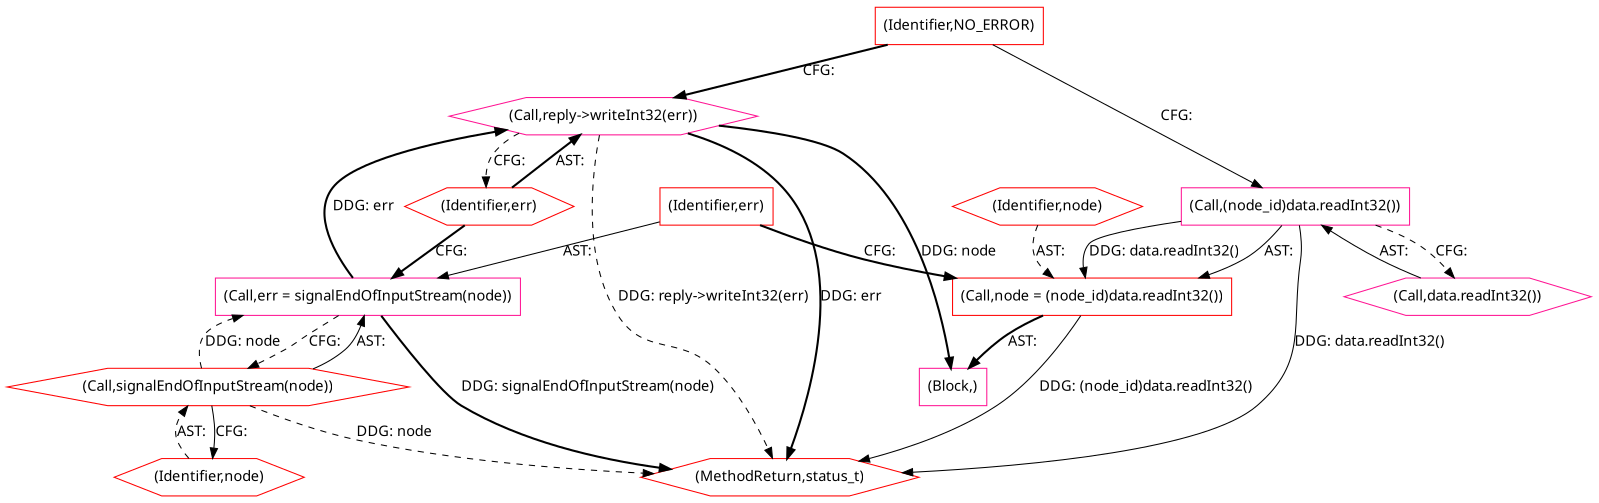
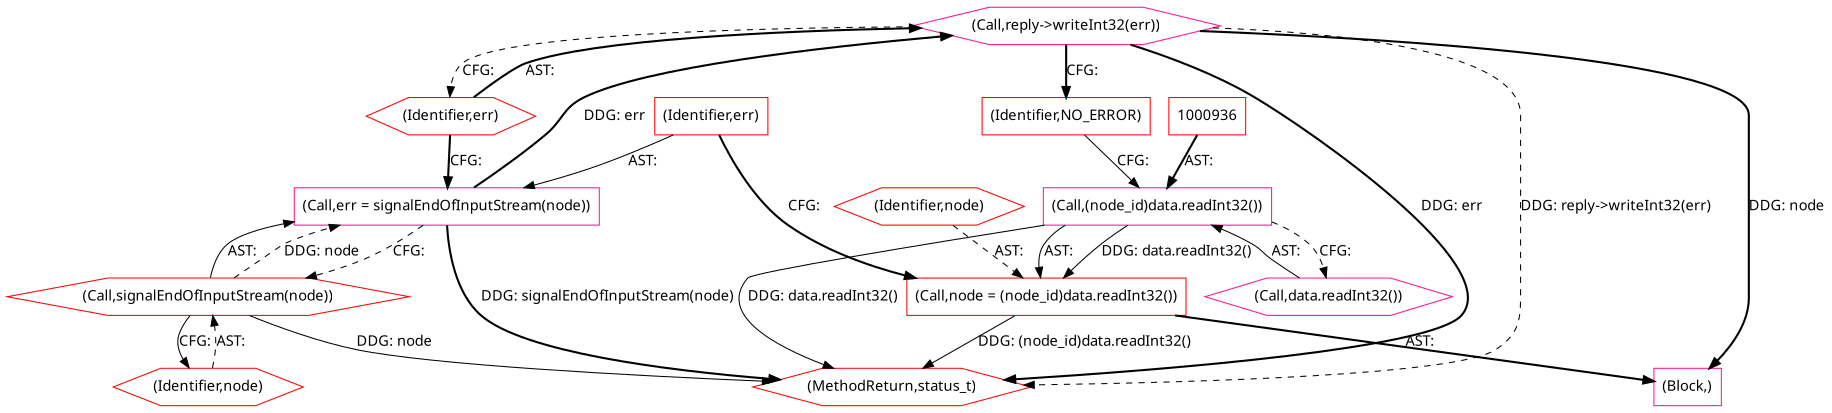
  digraph {
    fontname="Noto Sans"
    node [color=red fontname="Noto Sans" shape=hexagon]
    edge [fontname="Noto Sans" style=bold]
    n1 [color=deeppink label="(Call,reply->writeInt32(err))"]
    n2 [label="(Identifier,err)"]
    n3 [color=deeppink label="(Block,)" shape=box]
    n4 [label="(MethodReturn,status_t)"]
    n5 [color=deeppink label="(Call,err = signalEndOfInputStream(node))" shape=box]
    n6 [label="(Call,signalEndOfInputStream(node))"]
    n7 [label="(Identifier,node)"]
    n8 [label="(Call,node = (node_id)data.readInt32())" shape=box]
    n9 [color=deeppink label="(Call,(node_id)data.readInt32())" shape=box]
    n10 [color=deeppink label="(Call,data.readInt32())"]
    n11 [label="(Identifier,NO_ERROR)" shape=box]
    n12 [label="(Identifier,err)" shape=box]
    n13 [label="(Identifier,node)"]
+   1000936 [shape=box]
    n1 -> n2 [label="CFG: " style=dashed]
    n1 -> n3 [label="DDG: node"]
    n1 -> n4 [label="DDG: reply->writeInt32(err)" style=dashed]
    n1 -> n4 [label="DDG: err"]
    n2 -> n1 [label="AST: "]
    n2 -> n5 [label="CFG: "]
    n5 -> n1 [label="DDG: err"]
    n5 -> n4 [label="DDG: signalEndOfInputStream(node)"]
    n5 -> n6 [label="CFG: " style=dashed]
-   n6 -> n4 [label="DDG: node" style=dashed]
+   n6 -> n4 [label="DDG: node" style=solid]
    n6 -> n5 [label="AST: " style=solid]
    n6 -> n5 [label="DDG: node" style=dashed]
    n6 -> n7 [label="CFG: " style=solid]
    n7 -> n6 [label="AST: " style=dashed]
    n8 -> n3 [label="AST: "]
    n8 -> n4 [label="DDG: (node_id)data.readInt32()" style=solid]
    n9 -> n4 [label="DDG: data.readInt32()" style=solid]
    n9 -> n8 [label="AST: " style=solid]
    n9 -> n8 [label="DDG: data.readInt32()" style=solid]
    n9 -> n10 [label="CFG: " style=dashed]
    n10 -> n9 [label="AST: " style=solid]
-   n11 -> n1 [label="CFG: "]
+   n1 -> n11 [label="CFG: "]
    n11 -> n9 [label="CFG: " style=solid]
    n12 -> n5 [label="AST: " style=solid]
    n12 -> n8 [label="CFG: "]
    n13 -> n8 [label="AST: " style=dashed]
+   1000936 -> n9 [label="AST: "]
  }
